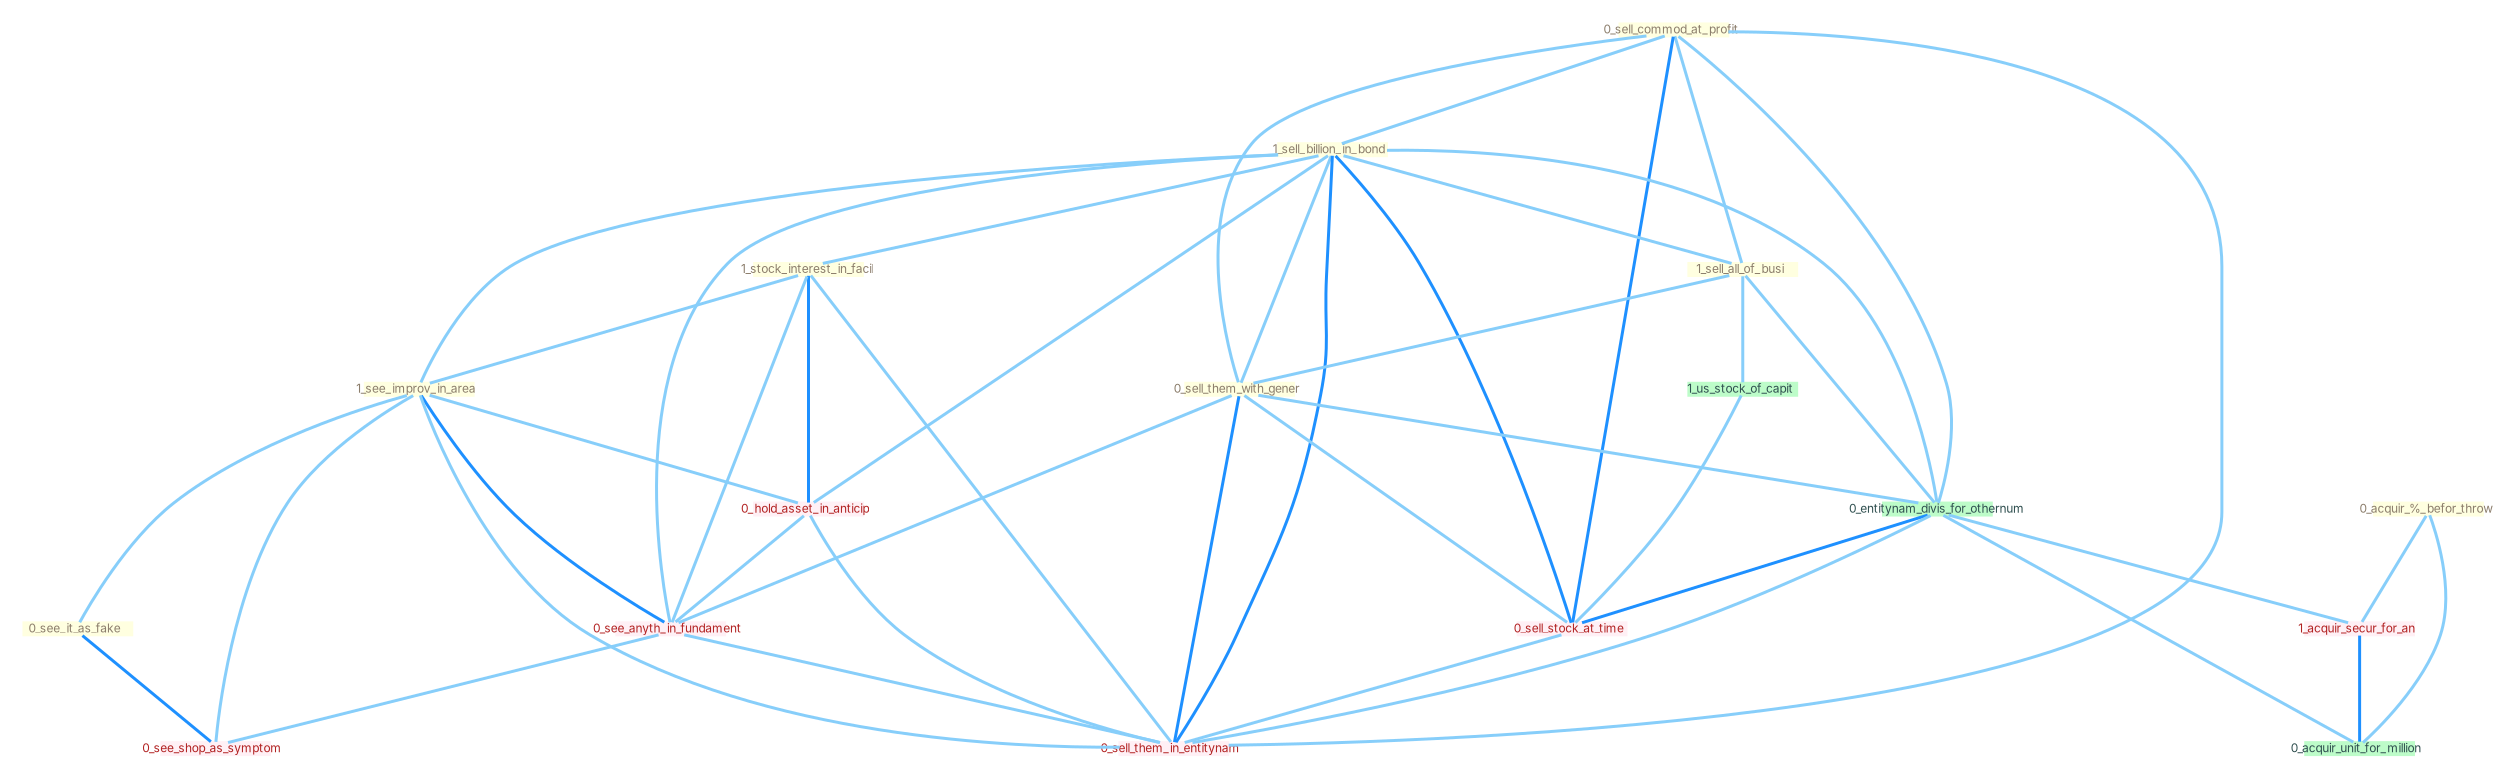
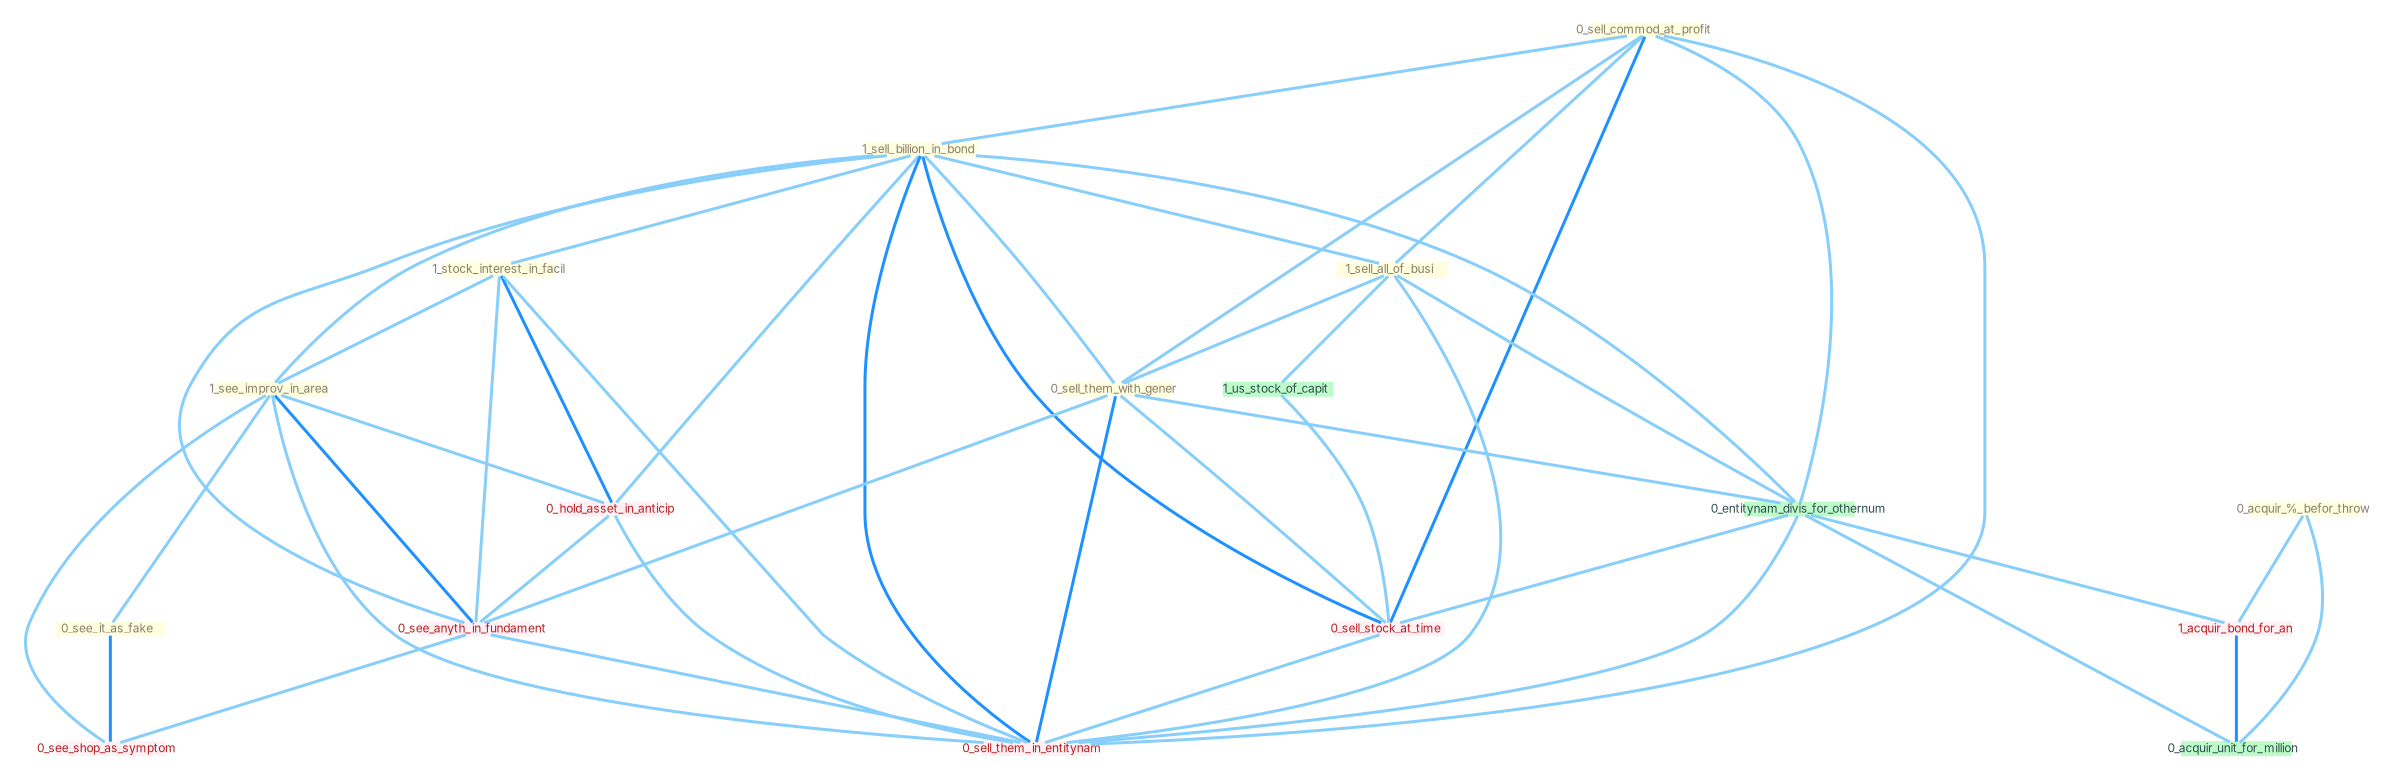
  graph {
    fontname=Inter
    node [color="#ffffe0" fixedsize=true fontcolor="#8b7d6b" fontname=Inter fontsize=4 shape=polygon style=filled]
    edge [color="#87cefa" fontname=Inter w=1]
    "0_sell_commod_at_profit " [height=.06 width=.5]
    "1_sell_billion_in_bond " [height=.06 width=.5]
    n3 [height=.06 label="1_stock_interest_in_facil" width=.5]
    "1_see_improv_in_area " [height=.06 width=.5]
    "1_sell_all_of_busi " [height=.06 width=.5]
    "0_see_it_as_fake " [height=.06 width=.5]
    "0_acquir_%_befor_throw " [height=.06 width=.5]
    "0_sell_them_with_gener " [height=.06 width=.5]
-   "1_acquir_secur_for_an " [color="#fff0f5" fontcolor="#b22222" height=.06 width=.5]
+   "1_acquir_secur_for_an " [color="#fff0f5" fontcolor="#b22222" height=.06 width=.5 label="1_acquir_bond_for_an"]
    "0_hold_asset_in_anticip " [color="#fff0f5" fontcolor="#b22222" height=.06 width=.5]
    "0_sell_stock_at_time " [color="#fff0f5" fontcolor="#b22222" height=.06 width=.5]
    "0_see_anyth_in_fundament " [color="#fff0f5" fontcolor="#b22222" height=.06 width=.5]
    "0_see_shop_as_symptom " [color="#fff0f5" fontcolor="#b22222" height=.06 width=.5]
    "0_sell_them_in_entitynam " [color="#fff0f5" fontcolor="#b22222" height=.06 width=.5]
    n15 [color="#BDFCC9" fontcolor="#2f4f4f" height=.06 label="0_entitynam_divis_for_othernum" width=.5]
    "1_us_stock_of_capit " [color="#BDFCC9" fontcolor="#2f4f4f" height=.06 width=.5]
    "0_acquir_unit_for_million " [color="#BDFCC9" fontcolor="#2f4f4f" height=.06 width=.5]
    subgraph sub_1 {
      "0_sell_commod_at_profit "
      "1_sell_billion_in_bond "
      n3
      "1_see_improv_in_area "
      "1_sell_all_of_busi "
      "0_see_it_as_fake "
      "0_acquir_%_befor_throw "
      "0_sell_them_with_gener "
    }
    subgraph sub_2 {
      "1_acquir_secur_for_an "
      "0_hold_asset_in_anticip "
      "0_sell_stock_at_time "
      "0_see_anyth_in_fundament "
      "0_see_shop_as_symptom "
      "0_sell_them_in_entitynam "
    }
    "0_sell_commod_at_profit " -- "1_sell_billion_in_bond "
    "0_sell_commod_at_profit " -- "1_sell_all_of_busi "
    "0_sell_commod_at_profit " -- "0_sell_them_with_gener "
    "0_sell_commod_at_profit " -- "0_sell_stock_at_time " [color="#1e90ff" w=2]
    "0_sell_commod_at_profit " -- "0_sell_them_in_entitynam "
    "0_sell_commod_at_profit " -- n15
    "1_sell_billion_in_bond " -- n3
    "1_sell_billion_in_bond " -- "1_see_improv_in_area "
    "1_sell_billion_in_bond " -- "1_sell_all_of_busi "
    "1_sell_billion_in_bond " -- "0_sell_them_with_gener "
    "1_sell_billion_in_bond " -- "0_hold_asset_in_anticip "
    "1_sell_billion_in_bond " -- "0_sell_stock_at_time " [color="#1e90ff"]
    "1_sell_billion_in_bond " -- "0_see_anyth_in_fundament "
    "1_sell_billion_in_bond " -- "0_sell_them_in_entitynam " [color="#1e90ff" w=2]
    "1_sell_billion_in_bond " -- n15
    n3 -- "1_see_improv_in_area "
    n3 -- "0_hold_asset_in_anticip " [color="#1e90ff" w=2]
    n3 -- "0_see_anyth_in_fundament "
    n3 -- "0_sell_them_in_entitynam "
    "1_see_improv_in_area " -- "0_see_it_as_fake "
    "1_see_improv_in_area " -- "0_hold_asset_in_anticip "
    "1_see_improv_in_area " -- "0_see_anyth_in_fundament " [color="#1e90ff" w=2]
    "1_see_improv_in_area " -- "0_see_shop_as_symptom "
    "1_see_improv_in_area " -- "0_sell_them_in_entitynam "
    "1_sell_all_of_busi " -- "0_sell_them_with_gener "
+   "1_sell_all_of_busi " -- "0_sell_them_in_entitynam "
    "1_sell_all_of_busi " -- n15
    "1_sell_all_of_busi " -- "1_us_stock_of_capit "
    "0_see_it_as_fake " -- "0_see_shop_as_symptom " [color="#1e90ff" w=2]
    "0_acquir_%_befor_throw " -- "1_acquir_secur_for_an "
    "0_acquir_%_befor_throw " -- "0_acquir_unit_for_million "
    "0_sell_them_with_gener " -- "0_sell_stock_at_time "
    "0_sell_them_with_gener " -- "0_see_anyth_in_fundament "
    "0_sell_them_with_gener " -- "0_sell_them_in_entitynam " [color="#1e90ff" w=2]
    "0_sell_them_with_gener " -- n15
    "1_acquir_secur_for_an " -- "0_acquir_unit_for_million " [color="#1e90ff" w=2]
    "0_hold_asset_in_anticip " -- "0_see_anyth_in_fundament "
    "0_hold_asset_in_anticip " -- "0_sell_them_in_entitynam "
    "0_sell_stock_at_time " -- "0_sell_them_in_entitynam "
    "0_see_anyth_in_fundament " -- "0_see_shop_as_symptom "
    "0_see_anyth_in_fundament " -- "0_sell_them_in_entitynam "
    n15 -- "1_acquir_secur_for_an "
-   n15 -- "0_sell_stock_at_time " [color="#1e90ff"]
+   n15 -- "0_sell_stock_at_time "
    n15 -- "0_sell_them_in_entitynam "
    n15 -- "0_acquir_unit_for_million "
    "1_us_stock_of_capit " -- "0_sell_stock_at_time "
  }
